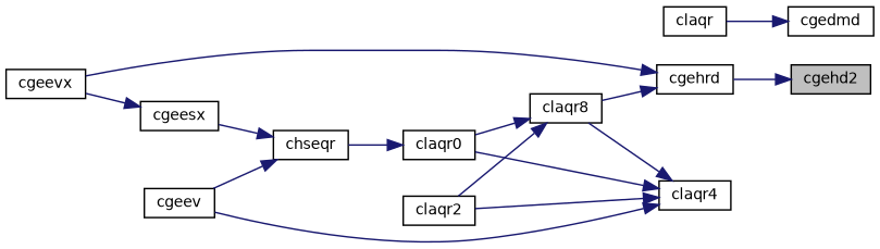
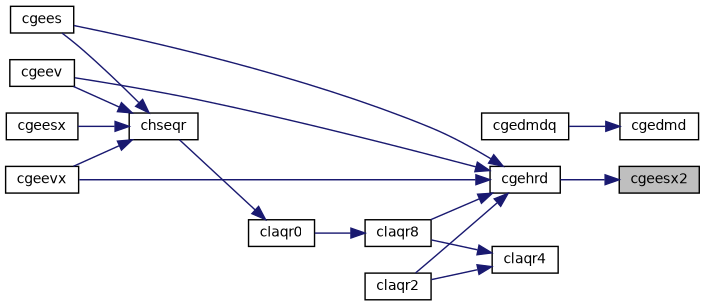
  digraph {
    rankdir=RL
    node [color=black fillcolor=white fontname=Helvetica fontsize=10 shape=record style=filled]
    edge [color=midnightblue dir=back fontname=Helvetica fontsize=10 labelfontname=Helvetica labelfontsize=10 style=solid]
-   n1 [fillcolor=grey75 fontcolor=black height=0.2 label=cgehd2 width=0.4]
+   n1 [fillcolor=grey75 fontcolor=black height=0.2 label=cgeesx2 width=0.4]
    n2 [height=0.2 label=cgehrd width=0.4]
+   n3 [height=0.2 label=cgees width=0.4]
    n4 [height=0.2 label=cgeev width=0.4]
    n5 [height=0.2 label=cgeevx width=0.4]
    n6 [height=0.2 label=claqr2 width=0.4]
    n7 [height=0.2 label=claqr8 width=0.4]
    n8 [height=0.2 label=cgeesx width=0.4]
    n9 [height=0.2 label=claqr0 width=0.4]
    n10 [height=0.2 label=cgedmd width=0.4]
-   n11 [height=0.2 label=claqr width=0.4]
+   n11 [height=0.2 label=cgedmdq width=0.4]
    n12 [height=0.2 label=claqr4 width=0.4]
    n13 [height=0.2 label=chseqr width=0.4]
    n1 -> n2
-   n12 -> n4
+   n2 -> n3
+   n2 -> n4
    n2 -> n5
-   n7 -> n6
+   n2 -> n6
    n2 -> n7
    n7 -> n9
    n9 -> n13
    n10 -> n11
    n12 -> n6
    n12 -> n7
-   n12 -> n9
+   n13 -> n3
    n13 -> n4
-   n8 -> n5
+   n13 -> n5
    n13 -> n8
  }
